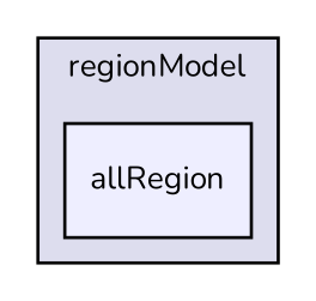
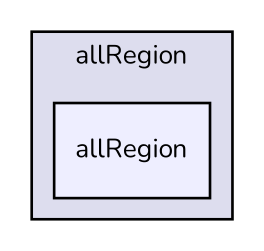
  digraph {
    compound=true
    fontname=Nunito
    n1 [fillcolor="#eeeeff" fontname=Nunito fontsize=10 label=allRegion pencolor=black shape=box style=filled]
    subgraph cluster_1 {
      bgcolor="#ddddee"
      fontsize=10
-     label=regionModel
+     label=allRegion
      pencolor=black
      n1
    }
  }
